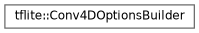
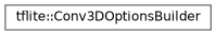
  digraph {
    rankdir=LR
-   n1 [color=grey40 fillcolor=white fontname=Helvetica fontsize=10 height=0.2 label="tflite::Conv4DOptionsBuilder" shape=box style=filled width=0.4]
+   n1 [color=grey40 fillcolor=white fontname=Helvetica fontsize=10 height=0.2 label="tflite::Conv3DOptionsBuilder" shape=box style=filled width=0.4]
  }
